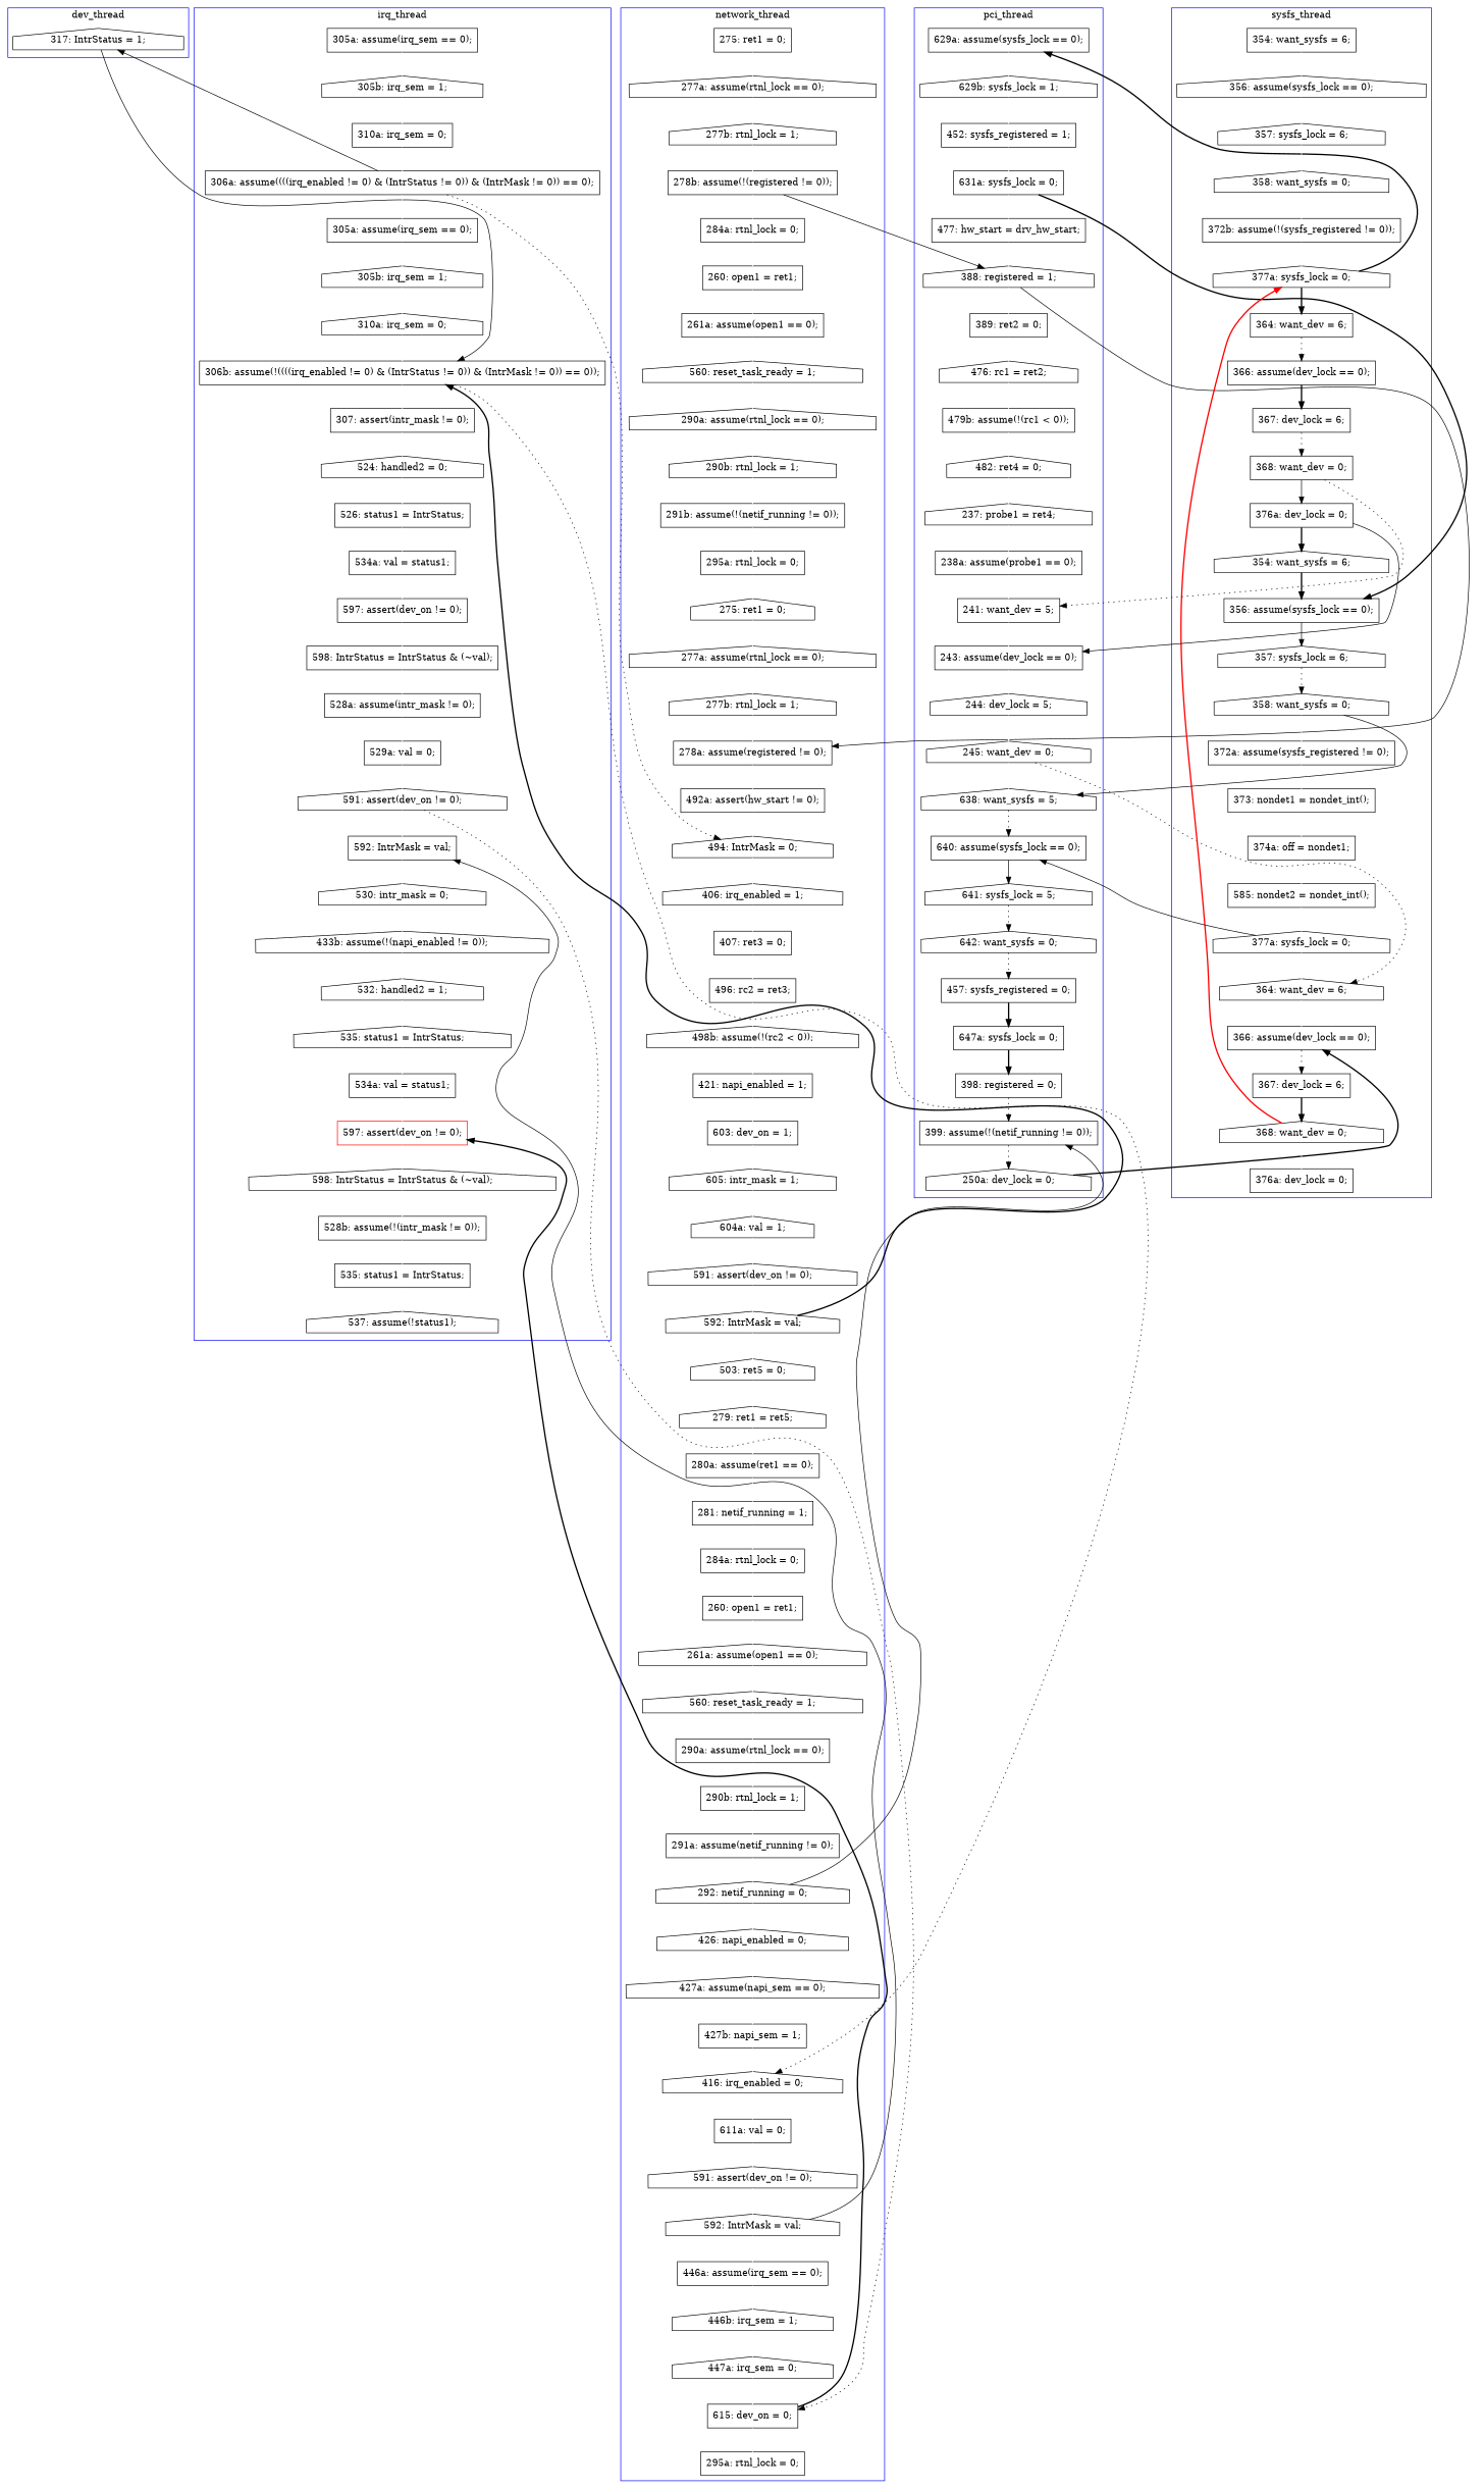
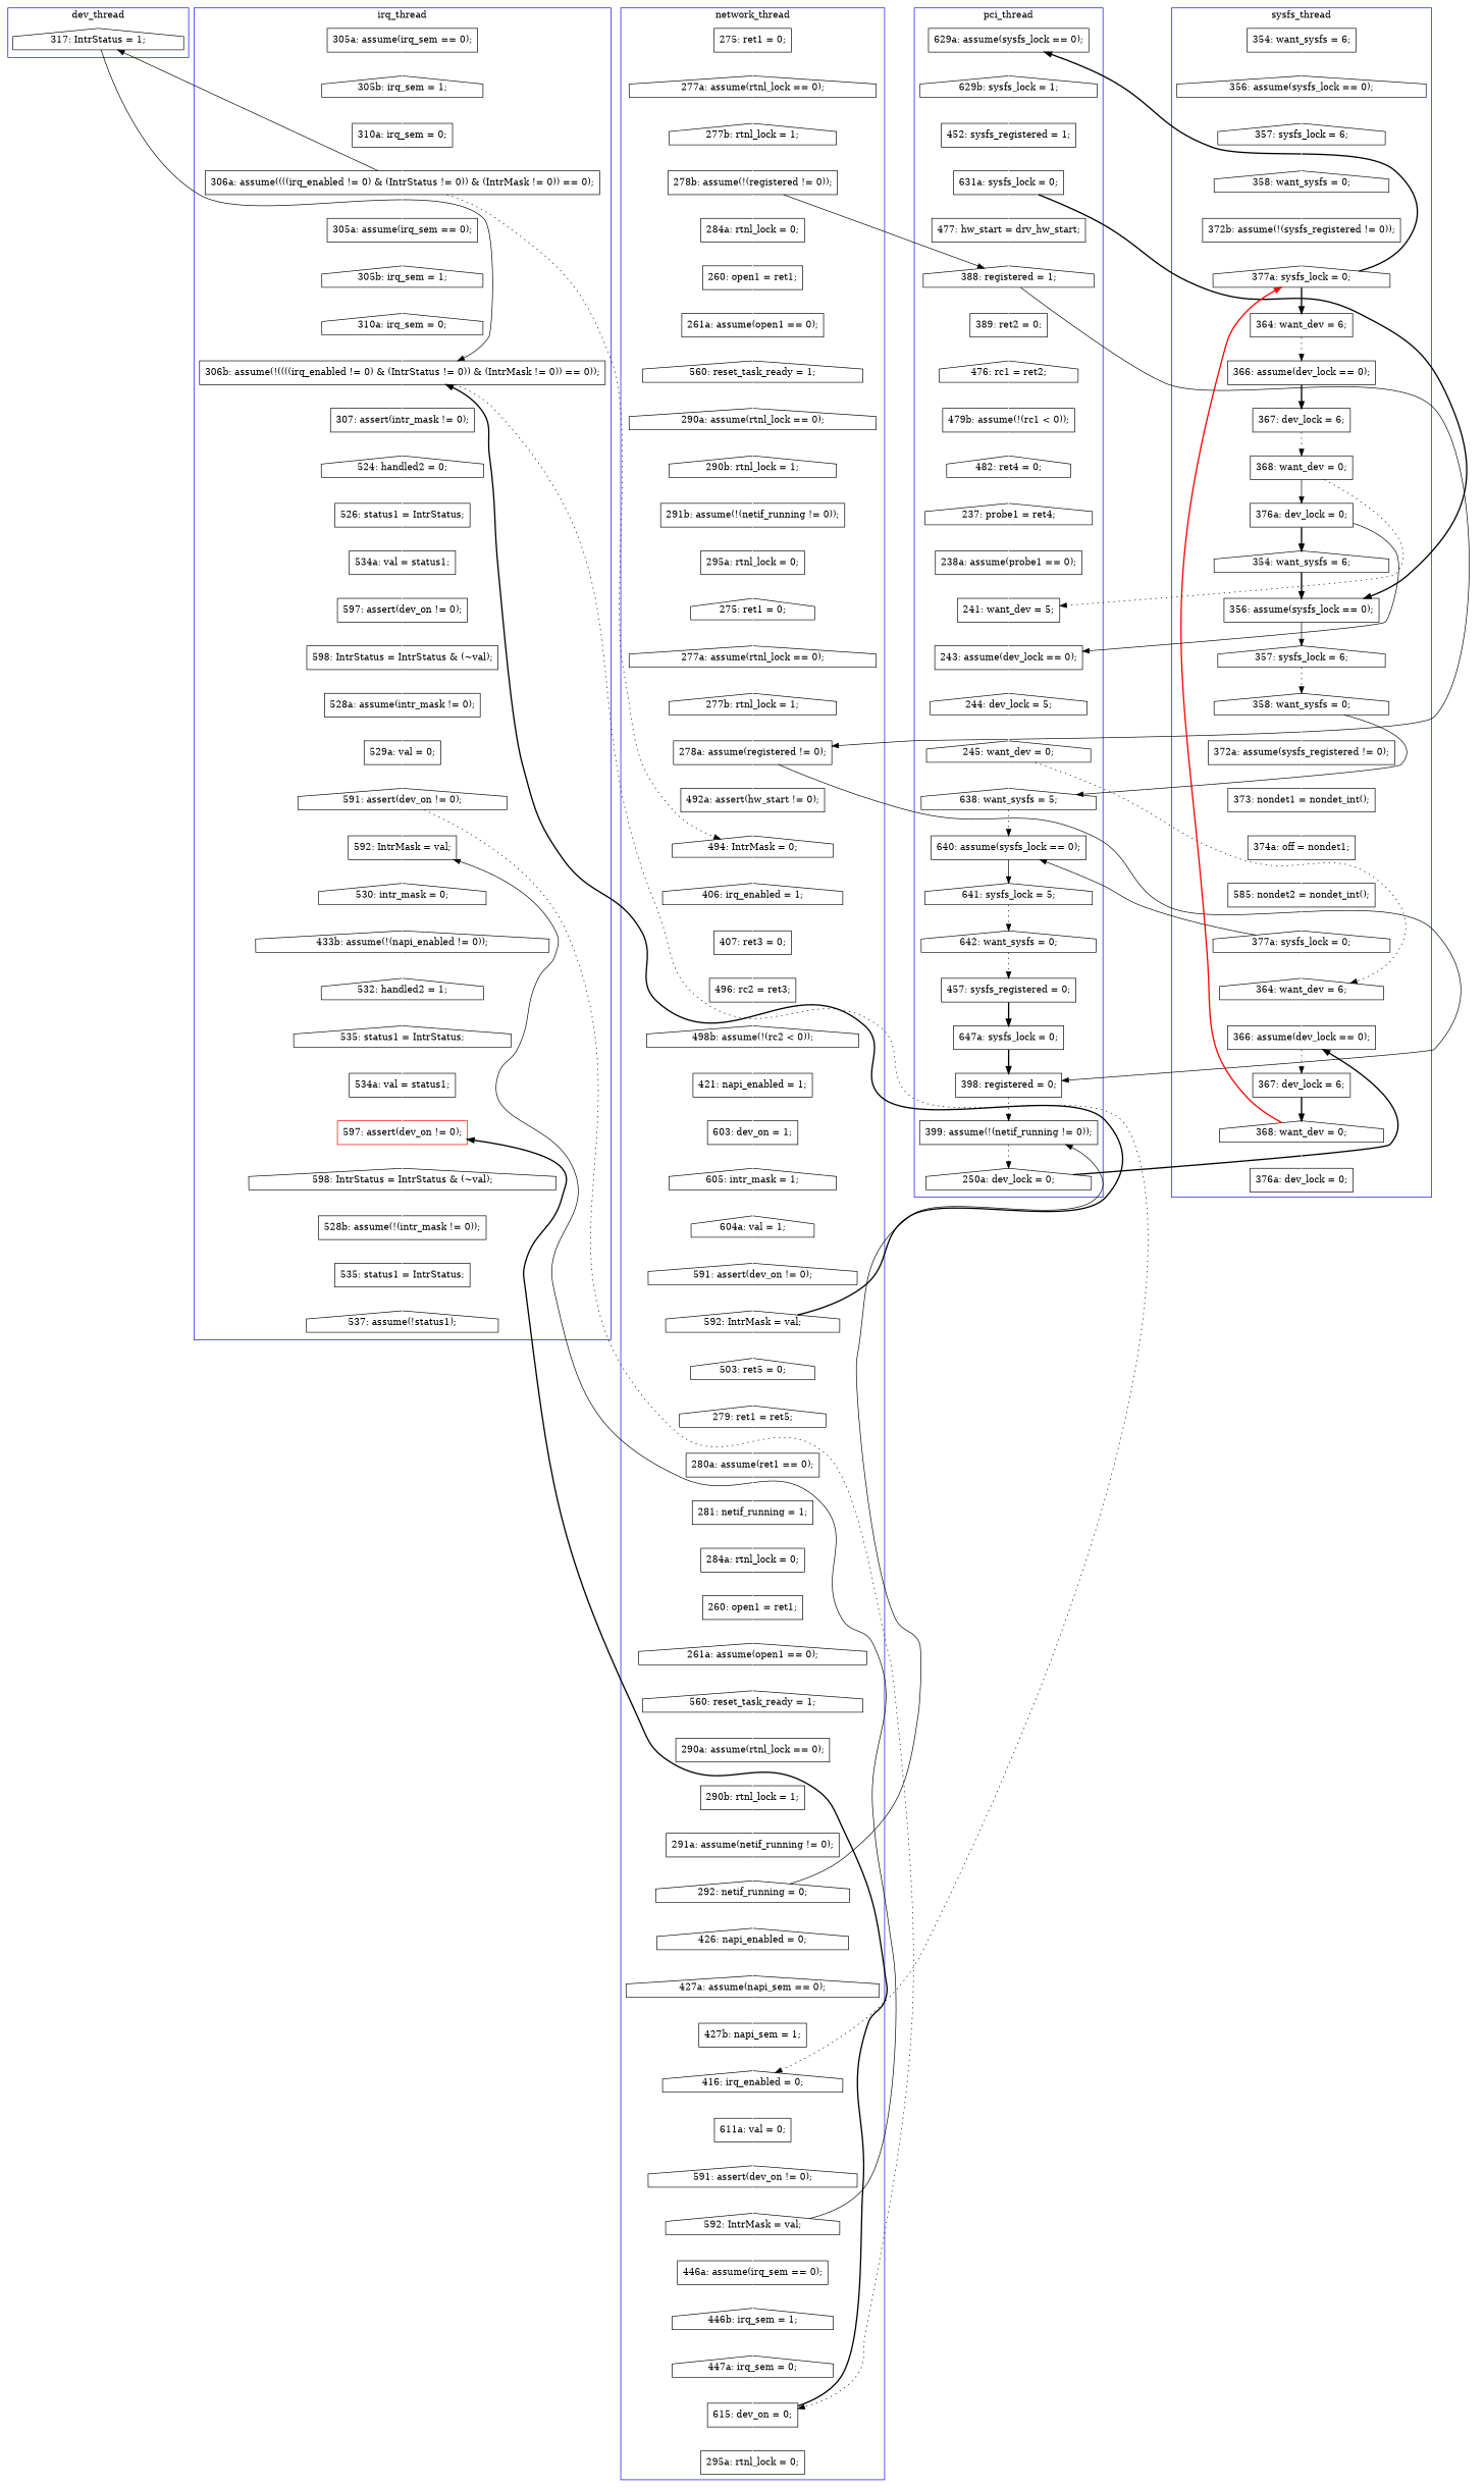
  digraph {
    node [shape=box]
    edge [color=white style=solid]
    n1 [label="317: IntrStatus = 1;" shape=house]
    n2 [label="399: assume(!(netif_running != 0));"]
    n3 [label="250a: dev_lock = 0;" shape=house]
    n4 [label="642: want_sysfs = 0;" shape=house]
    n5 [label="457: sysfs_registered = 0;"]
    n6 [label="245: want_dev = 0;" shape=house]
    n7 [label="629a: assume(sysfs_lock == 0);"]
    n8 [label="241: want_dev = 5;"]
    n9 [label="243: assume(dev_lock == 0);"]
    n10 [label="631a: sysfs_lock = 0;"]
    n11 [label="638: want_sysfs = 5;" shape=house]
    n12 [label="640: assume(sysfs_lock == 0);"]
    n13 [label="238a: assume(probe1 == 0);"]
    n14 [label="477: hw_start = drv_hw_start;"]
    n15 [label="388: registered = 1;" shape=house]
    n16 [label="452: sysfs_registered = 1;"]
    n17 [label="641: sysfs_lock = 5;" shape=house]
    n18 [label="482: ret4 = 0;" shape=house]
    n19 [label="237: probe1 = ret4;" shape=house]
    n20 [label="244: dev_lock = 5;" shape=house]
    n21 [label="629b: sysfs_lock = 1;" shape=house]
    n22 [label="398: registered = 0;"]
    n23 [label="389: ret2 = 0;"]
    n24 [label="476: rc1 = ret2;" shape=house]
    n25 [label="479b: assume(!(rc1 < 0));"]
    n26 [label="647a: sysfs_lock = 0;"]
    n27 [label="560: reset_task_ready = 1;" shape=house]
    n28 [label="290a: assume(rtnl_lock == 0);" shape=house]
    n29 [label="407: ret3 = 0;"]
    n30 [label="496: rc2 = ret3;"]
    n31 [label="406: irq_enabled = 1;" shape=house]
    n32 [label="290b: rtnl_lock = 1;" shape=house]
    n33 [label="291b: assume(!(netif_running != 0));"]
    n34 [label="592: IntrMask = val;" shape=house]
    n35 [label="275: ret1 = 0;"]
    n36 [label="277a: assume(rtnl_lock == 0);" shape=house]
    n37 [label="494: IntrMask = 0;" shape=house]
    n38 [label="421: napi_enabled = 1;"]
    n39 [label="603: dev_on = 1;"]
    n40 [label="290a: assume(rtnl_lock == 0);"]
    n41 [label="290b: rtnl_lock = 1;"]
    n42 [label="591: assert(dev_on != 0);" shape=house]
    n43 [label="592: IntrMask = val;" shape=house]
    n44 [label="427a: assume(napi_sem == 0);" shape=house]
    n45 [label="427b: napi_sem = 1;"]
    n46 [label="279: ret1 = ret5;" shape=house]
    n47 [label="280a: assume(ret1 == 0);"]
    n48 [label="498b: assume(!(rc2 < 0));" shape=house]
    n49 [label="492a: assert(hw_start != 0);"]
    n50 [label="261a: assume(open1 == 0);" shape=house]
    n51 [label="560: reset_task_ready = 1;" shape=house]
    n52 [label="291a: assume(netif_running != 0);"]
    n53 [label="292: netif_running = 0;" shape=house]
    n54 [label="281: netif_running = 1;"]
    n55 [label="284a: rtnl_lock = 0;"]
    n56 [label="278a: assume(registered != 0);"]
    n57 [label="605: intr_mask = 1;" shape=house]
    n58 [label="604a: val = 1;" shape=house]
    n59 [label="426: napi_enabled = 0;" shape=house]
    n60 [label="278b: assume(!(registered != 0));"]
    n61 [label="284a: rtnl_lock = 0;"]
    n62 [label="416: irq_enabled = 0;" shape=house]
    n63 [label="277a: assume(rtnl_lock == 0);" shape=house]
    n64 [label="277b: rtnl_lock = 1;" shape=house]
    n65 [label="591: assert(dev_on != 0);" shape=house]
    n66 [label="261a: assume(open1 == 0);"]
    n67 [label="275: ret1 = 0;" shape=house]
    n68 [label="611a: val = 0;"]
    n69 [label="277b: rtnl_lock = 1;" shape=house]
    n70 [label="615: dev_on = 0;"]
    n71 [label="446b: irq_sem = 1;" shape=house]
    n72 [label="447a: irq_sem = 0;" shape=house]
    n73 [label="295a: rtnl_lock = 0;"]
    n74 [label="295a: rtnl_lock = 0;"]
    n75 [label="446a: assume(irq_sem == 0);"]
    n76 [label="260: open1 = ret1;"]
    n77 [label="503: ret5 = 0;" shape=house]
    n78 [label="260: open1 = ret1;"]
    n79 [label="306a: assume((((irq_enabled != 0) & (IntrStatus != 0)) & (IntrMask != 0)) == 0);"]
    n80 [label="306b: assume(!((((irq_enabled != 0) & (IntrStatus != 0)) & (IntrMask != 0)) == 0));"]
    n81 [label="307: assert(intr_mask != 0);"]
    n82 [label="524: handled2 = 0;" shape=house]
    n83 [label="530: intr_mask = 0;" shape=house]
    n84 [label="433b: assume(!(napi_enabled != 0));" shape=house]
    n85 [label="305a: assume(irq_sem == 0);"]
    n86 [label="305b: irq_sem = 1;" shape=house]
    n87 [label="526: status1 = IntrStatus;"]
    n88 [label="534a: val = status1;"]
    n89 [label="305b: irq_sem = 1;" shape=house]
    n90 [label="310a: irq_sem = 0;" shape=house]
    n91 [label="529a: val = 0;"]
    n92 [label="591: assert(dev_on != 0);" shape=house]
    n93 [label="528a: assume(intr_mask != 0);"]
    n94 [label="597: assert(dev_on != 0);"]
    n95 [label="532: handled2 = 1;" shape=house]
    n96 [label="592: IntrMask = val;"]
    n97 [label="535: status1 = IntrStatus;" shape=house]
    n98 [label="534a: val = status1;"]
    n99 [label="598: IntrStatus = IntrStatus & (~val);"]
    n100 [color=red label="597: assert(dev_on != 0);"]
    n101 [label="598: IntrStatus = IntrStatus & (~val);" shape=house]
    n102 [label="305a: assume(irq_sem == 0);"]
    n103 [label="528b: assume(!(intr_mask != 0));"]
    n104 [label="535: status1 = IntrStatus;"]
    n105 [label="537: assume(!status1);" shape=house]
    n106 [label="310a: irq_sem = 0;"]
    n107 [label="368: want_dev = 0;" shape=house]
    n108 [label="377a: sysfs_lock = 0;" shape=house]
    n109 [label="366: assume(dev_lock == 0);"]
    n110 [label="367: dev_lock = 6;"]
    n111 [label="367: dev_lock = 6;"]
    n112 [label="368: want_dev = 0;"]
    n113 [label="364: want_dev = 6;" shape=house]
    n114 [label="356: assume(sysfs_lock == 0);"]
    n115 [label="372a: assume(sysfs_registered != 0);"]
    n116 [label="373: nondet1 = nondet_int();"]
    n117 [label="376a: dev_lock = 0;"]
    n118 [label="354: want_sysfs = 6;" shape=house]
    n119 [label="364: want_dev = 6;"]
    n120 [label="366: assume(dev_lock == 0);"]
    n121 [label="372b: assume(!(sysfs_registered != 0));"]
    n122 [label="357: sysfs_lock = 6;" shape=house]
    n123 [label="358: want_sysfs = 0;" shape=house]
    n124 [label="357: sysfs_lock = 6;" shape=house]
    n125 [label="358: want_sysfs = 0;" shape=house]
    n126 [label="354: want_sysfs = 6;"]
    n127 [label="356: assume(sysfs_lock == 0);" shape=house]
    n128 [label="376a: dev_lock = 0;"]
    n129 [label="585: nondet2 = nondet_int();"]
    n130 [label="377a: sysfs_lock = 0;" shape=house]
    n131 [label="374a: off = nondet1;"]
    subgraph cluster_1 {
      color=blue
      label=dev_thread
      n1
    }
    subgraph cluster_2 {
      color=blue
      label=pci_thread
      n2
      n3
      n4
      n5
      n6
      n7
      n8
      n9
      n10
      n11
      n12
      n13
      n14
      n15
      n16
      n17
      n18
      n19
      n20
      n21
      n22
      n23
      n24
      n25
      n26
    }
    subgraph cluster_3 {
      color=blue
      label=network_thread
      n27
      n28
      n29
      n30
      n31
      n32
      n33
      n34
      n35
      n36
      n37
      n38
      n39
      n40
      n41
      n42
      n43
      n44
      n45
      n46
      n47
      n48
      n49
      n50
      n51
      n52
      n53
      n54
      n55
      n56
      n57
      n58
      n59
      n60
      n61
      n62
      n63
      n64
      n65
      n66
      n67
      n68
      n69
      n70
      n71
      n72
      n73
      n74
      n75
      n76
      n77
      n78
    }
    subgraph cluster_4 {
      color=blue
      label=irq_thread
      n79
      n80
      n81
      n82
      n83
      n84
      n85
      n86
      n87
      n88
      n89
      n90
      n91
      n92
      n93
      n94
      n95
      n96
      n97
      n98
      n99
      n100
      n101
      n102
      n103
      n104
      n105
      n106
    }
    subgraph cluster_5 {
      color=blue
      label=sysfs_thread
      n107
      n108
      n109
      n110
      n111
      n112
      n113
      n114
      n115
      n116
      n117
      n118
      n119
      n120
      n121
      n122
      n123
      n124
      n125
      n126
      n127
      n128
      n129
      n130
      n131
    }
    n1 -> n80 [color=black constraint=false]
    n2 -> n3 [color=black style=dotted]
    n3 -> n109 [color=black constraint=false style=bold]
    n4 -> n5 [color=black style=dotted]
    n5 -> n26 [color=black style=bold]
    n6 -> n11
    n6 -> n113 [color=black constraint=false style=dotted]
    n7 -> n21
    n8 -> n9
    n9 -> n20
    n10 -> n14
    n10 -> n114 [color=black constraint=false style=bold]
    n11 -> n12 [color=black style=dotted]
    n12 -> n17 [color=black]
    n13 -> n8
    n14 -> n15
    n15 -> n23
    n15 -> n56 [color=black constraint=false]
    n16 -> n10
    n17 -> n4 [color=black style=dotted]
    n18 -> n19
    n19 -> n13
    n20 -> n6
    n21 -> n16
    n22 -> n2 [color=black style=dotted]
    n23 -> n24
    n24 -> n25
    n25 -> n18
    n26 -> n22 [color=black style=bold]
    n27 -> n28
    n28 -> n32
    n29 -> n30
    n30 -> n48
    n31 -> n29
    n32 -> n33
    n33 -> n74
    n34 -> n77
    n34 -> n80 [color=black constraint=false style=bold]
    n35 -> n36
    n36 -> n69
    n37 -> n31
    n38 -> n39
    n39 -> n57
    n40 -> n41
    n41 -> n52
    n42 -> n43
    n43 -> n75
    n43 -> n96 [color=black constraint=false]
    n44 -> n45
    n45 -> n62
    n46 -> n47
    n47 -> n54
    n48 -> n38
    n49 -> n37
    n50 -> n51
    n51 -> n40
    n52 -> n53
    n53 -> n2 [color=black constraint=false]
    n53 -> n59
    n54 -> n55
    n55 -> n78
+   n56 -> n22 [color=black constraint=false]
    n56 -> n49
    n57 -> n58
    n58 -> n65
    n59 -> n44
    n60 -> n15 [color=black constraint=false]
    n60 -> n61
    n61 -> n76
    n62 -> n68
    n63 -> n64
    n64 -> n56
    n65 -> n34
    n66 -> n27
    n67 -> n63
    n68 -> n42
    n69 -> n60
    n70 -> n73
    n70 -> n100 [color=black constraint=false style=bold]
    n71 -> n72
    n72 -> n70
    n74 -> n67
    n75 -> n71
    n76 -> n66
    n77 -> n46
    n78 -> n50
    n79 -> n1 [color=black constraint=false]
    n79 -> n37 [color=black constraint=false style=dotted]
    n79 -> n102
    n80 -> n62 [color=black constraint=false style=dotted]
    n80 -> n81
    n81 -> n82
    n82 -> n87
    n83 -> n84
    n84 -> n95
    n85 -> n86
    n86 -> n106
    n87 -> n88
    n88 -> n94
    n89 -> n90
    n90 -> n80
    n91 -> n92
    n92 -> n70 [color=black constraint=false style=dotted]
    n92 -> n96
    n93 -> n91
    n94 -> n99
    n95 -> n97
    n96 -> n83
    n97 -> n98
    n98 -> n100
    n99 -> n93
    n100 -> n101
    n101 -> n103
    n102 -> n89
    n103 -> n104
    n104 -> n105
    n106 -> n79
    n107 -> n108 [color=red constraint=false style=bold]
    n107 -> n128
    n108 -> n7 [color=black constraint=false style=bold]
    n108 -> n119 [color=black style=bold]
    n109 -> n110 [color=black style=dotted]
    n110 -> n107 [color=black style=bold]
    n111 -> n112 [color=black style=dotted]
    n112 -> n8 [color=black constraint=false style=dotted]
    n112 -> n117 [color=black]
    n113 -> n109
    n114 -> n124 [color=black]
    n115 -> n116
    n116 -> n131
    n117 -> n9 [color=black constraint=false]
    n117 -> n118 [color=black style=bold]
    n118 -> n114 [color=black style=bold]
    n119 -> n120 [color=black style=dotted]
    n120 -> n111 [color=black style=bold]
    n121 -> n108
    n122 -> n123
    n123 -> n121
    n124 -> n125 [color=black style=dotted]
    n125 -> n11 [color=black constraint=false]
    n125 -> n115
    n126 -> n127
    n127 -> n122
    n129 -> n130
    n130 -> n12 [color=black constraint=false]
    n130 -> n113
    n131 -> n129
  }
